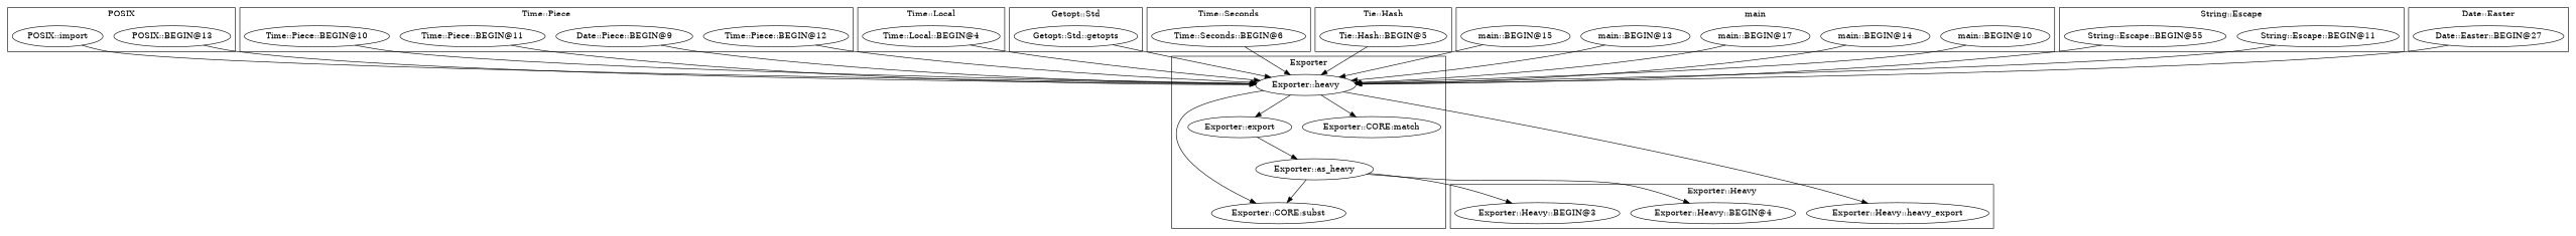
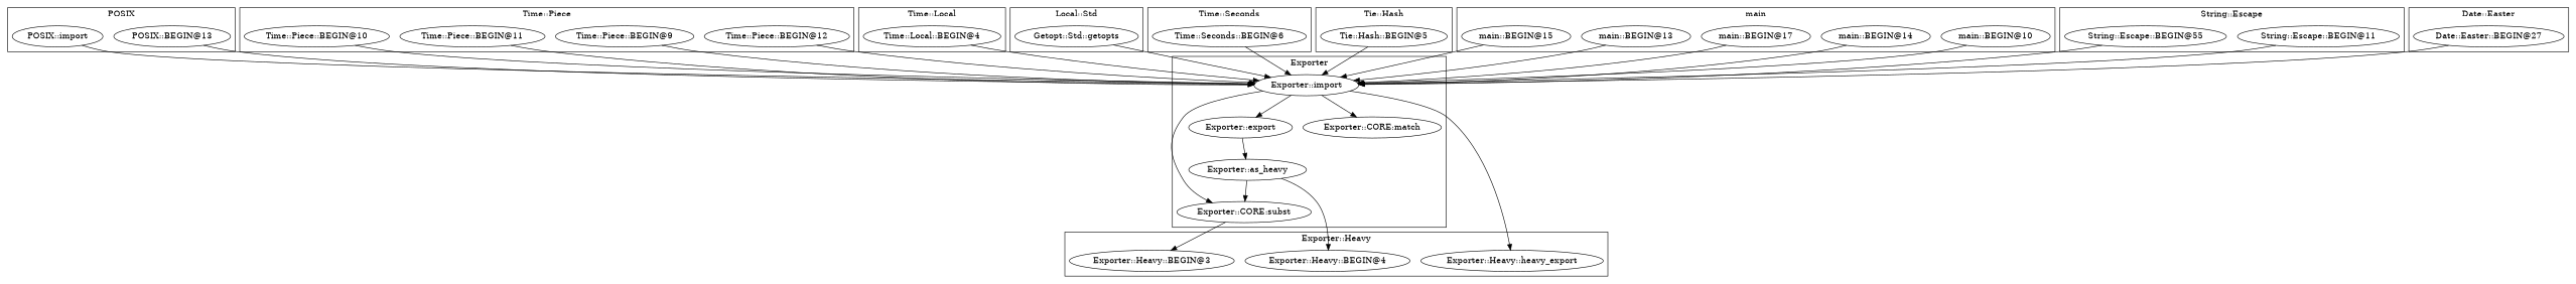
  digraph {
    "POSIX::BEGIN@13"
    "POSIX::import"
    "Time::Piece::BEGIN@12"
-   "Time::Piece::BEGIN@9" [label="Date::Piece::BEGIN@9"]
+   "Time::Piece::BEGIN@9"
    "Time::Piece::BEGIN@11"
    "Time::Piece::BEGIN@10"
    "Time::Local::BEGIN@4"
    "Exporter::Heavy::BEGIN@4"
    "Exporter::Heavy::heavy_export"
    "Exporter::Heavy::BEGIN@3"
    "Getopt::Std::getopts"
    "Time::Seconds::BEGIN@6"
-   "Exporter::import" [label="Exporter::heavy"]
+   "Exporter::import"
    "Exporter::as_heavy"
    "Exporter::CORE:subst"
    "Exporter::export"
    "Exporter::CORE:match"
    "Tie::Hash::BEGIN@5"
    "main::BEGIN@10"
    "main::BEGIN@14"
    "main::BEGIN@17"
    "main::BEGIN@13"
    "main::BEGIN@15"
    "String::Escape::BEGIN@11"
    "String::Escape::BEGIN@55"
    n26 [label="Date::Easter::BEGIN@27"]
    subgraph cluster_1 {
      label=POSIX
      "POSIX::BEGIN@13"
      "POSIX::import"
    }
    subgraph cluster_2 {
      label="Time::Piece"
      "Time::Piece::BEGIN@12"
      "Time::Piece::BEGIN@9"
      "Time::Piece::BEGIN@11"
      "Time::Piece::BEGIN@10"
    }
    subgraph cluster_3 {
      label="Time::Local"
      "Time::Local::BEGIN@4"
    }
    subgraph cluster_4 {
      label="Exporter::Heavy"
      "Exporter::Heavy::BEGIN@4"
      "Exporter::Heavy::heavy_export"
      "Exporter::Heavy::BEGIN@3"
    }
    subgraph cluster_5 {
-     label="Getopt::Std"
+     label="Local::Std"
      "Getopt::Std::getopts"
    }
    subgraph cluster_6 {
      label="Time::Seconds"
      "Time::Seconds::BEGIN@6"
    }
    subgraph cluster_7 {
      label=Exporter
      "Exporter::import"
      "Exporter::as_heavy"
      "Exporter::CORE:subst"
      "Exporter::export"
      "Exporter::CORE:match"
    }
    subgraph cluster_8 {
      label="Tie::Hash"
      "Tie::Hash::BEGIN@5"
    }
    subgraph cluster_9 {
      label=main
      "main::BEGIN@10"
      "main::BEGIN@14"
      "main::BEGIN@17"
      "main::BEGIN@13"
      "main::BEGIN@15"
    }
    subgraph cluster_10 {
      label="String::Escape"
      "String::Escape::BEGIN@11"
      "String::Escape::BEGIN@55"
    }
    subgraph cluster_11 {
      label="Date::Easter"
      n26
    }
    "POSIX::BEGIN@13" -> "Exporter::import"
    "POSIX::import" -> "Exporter::import"
    "Time::Piece::BEGIN@12" -> "Exporter::import"
    "Time::Piece::BEGIN@9" -> "Exporter::import"
    "Time::Piece::BEGIN@11" -> "Exporter::import"
    "Time::Piece::BEGIN@10" -> "Exporter::import"
    "Time::Local::BEGIN@4" -> "Exporter::import"
    "Getopt::Std::getopts" -> "Exporter::import"
    "Time::Seconds::BEGIN@6" -> "Exporter::import"
    "Exporter::import" -> "Exporter::Heavy::heavy_export"
    "Exporter::import" -> "Exporter::CORE:subst"
    "Exporter::import" -> "Exporter::export"
    "Exporter::import" -> "Exporter::CORE:match"
    "Exporter::as_heavy" -> "Exporter::Heavy::BEGIN@4"
-   "Exporter::as_heavy" -> "Exporter::Heavy::BEGIN@3"
+   "Exporter::CORE:subst" -> "Exporter::Heavy::BEGIN@3"
    "Exporter::as_heavy" -> "Exporter::CORE:subst"
    "Exporter::export" -> "Exporter::as_heavy"
    "Tie::Hash::BEGIN@5" -> "Exporter::import"
    "main::BEGIN@10" -> "Exporter::import"
    "main::BEGIN@14" -> "Exporter::import"
    "main::BEGIN@17" -> "Exporter::import"
    "main::BEGIN@13" -> "Exporter::import"
    "main::BEGIN@15" -> "Exporter::import"
    "String::Escape::BEGIN@11" -> "Exporter::import"
    "String::Escape::BEGIN@55" -> "Exporter::import"
    n26 -> "Exporter::import"
  }
